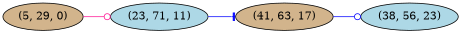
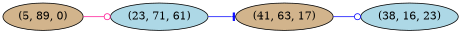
  digraph {
    rankdir=LR
    node [fillcolor=lightblue style=filled]
    edge [arrowhead=odot color=blue]
-   "(23, 71, 11)"
-   "(5, 89, 0)" [fillcolor=tan label="(5, 29, 0)"]
+   "(23, 71, 11)" [label="(23, 71, 61)"]
+   "(5, 89, 0)" [fillcolor=tan]
    n3 [fillcolor=tan label="(41, 63, 17)"]
-   "(38, 56, 23)"
+   "(38, 56, 23)" [label="(38, 16, 23)"]
    "(23, 71, 11)" -> n3 [arrowhead=tee]
    "(5, 89, 0)" -> "(23, 71, 11)" [color=deeppink]
    n3 -> "(38, 56, 23)"
  }
